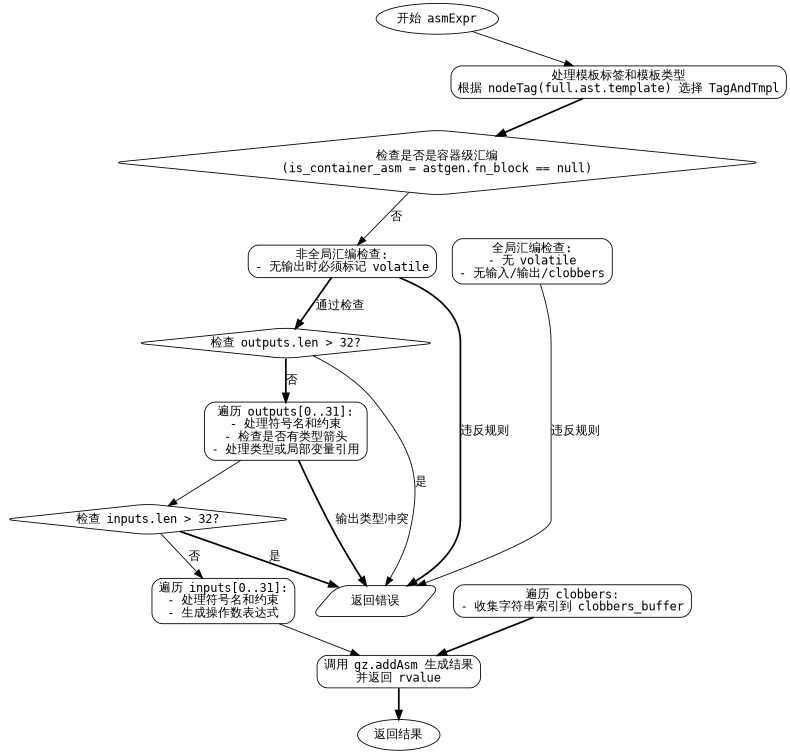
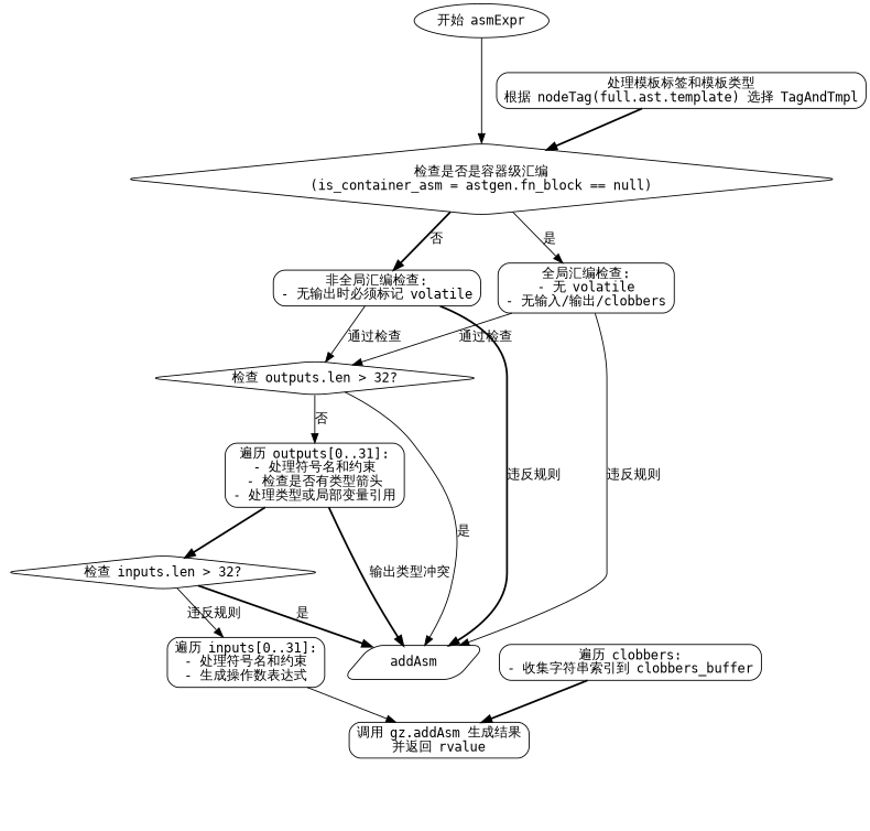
  digraph {
    fontname="DejaVu Sans Mono"
    node [fontname="DejaVu Sans Mono" shape=box style=rounded]
    edge [fontname="DejaVu Sans Mono" style=bold]
    n1 [label="开始 asmExpr" shape=ellipse]
    n2 [label="处理模板标签和模板类型\n根据 nodeTag(full.ast.template) 选择 TagAndTmpl"]
    n3 [label="检查是否是容器级汇编\n(is_container_asm = astgen.fn_block == null)" shape=diamond]
    n4 [label="全局汇编检查:\n- 无 volatile\n- 无输入/输出/clobbers"]
    n5 [label="非全局汇编检查:\n- 无输出时必须标记 volatile"]
    n6 [label="检查 outputs.len > 32?" shape=diamond]
-   n7 [label="返回错误" shape=parallelogram]
+   n7 [label=addAsm shape=parallelogram]
    n8 [label="遍历 outputs[0..31]:\n- 处理符号名和约束\n- 检查是否有类型箭头\n- 处理类型或局部变量引用"]
    n9 [label="检查 inputs.len > 32?" shape=diamond]
    n10 [label="遍历 inputs[0..31]:\n- 处理符号名和约束\n- 生成操作数表达式"]
    n11 [label="调用 gz.addAsm 生成结果\n并返回 rvalue"]
    n12 [label="遍历 clobbers:\n- 收集字符串索引到 clobbers_buffer"]
-   n13 [label="返回结果" shape=ellipse]
-   n1 -> n2 [style=solid]
+   n1 -> n3 [style=solid]
    n2 -> n3
-   n3 -> n5 [label="否" style=solid]
+   n3 -> n4 [label="是" style=solid]
+   n3 -> n5 [label="否"]
+   n4 -> n6 [label="通过检查" style=solid]
    n4 -> n7 [label="违反规则" style=solid]
-   n5 -> n6 [label="通过检查"]
+   n5 -> n6 [label="通过检查" style=solid]
    n5 -> n7 [label="违反规则"]
    n6 -> n7 [label="是" style=solid]
-   n6 -> n8 [label="否"]
+   n6 -> n8 [label="否" style=solid]
    n8 -> n7 [label="输出类型冲突"]
-   n8 -> n9 [style=solid]
+   n8 -> n9
    n9 -> n7 [label="是"]
-   n9 -> n10 [label="否" style=solid]
+   n9 -> n10 [label="违反规则" style=solid]
    n10 -> n11 [style=solid]
-   n11 -> n13
    n12 -> n11
  }
